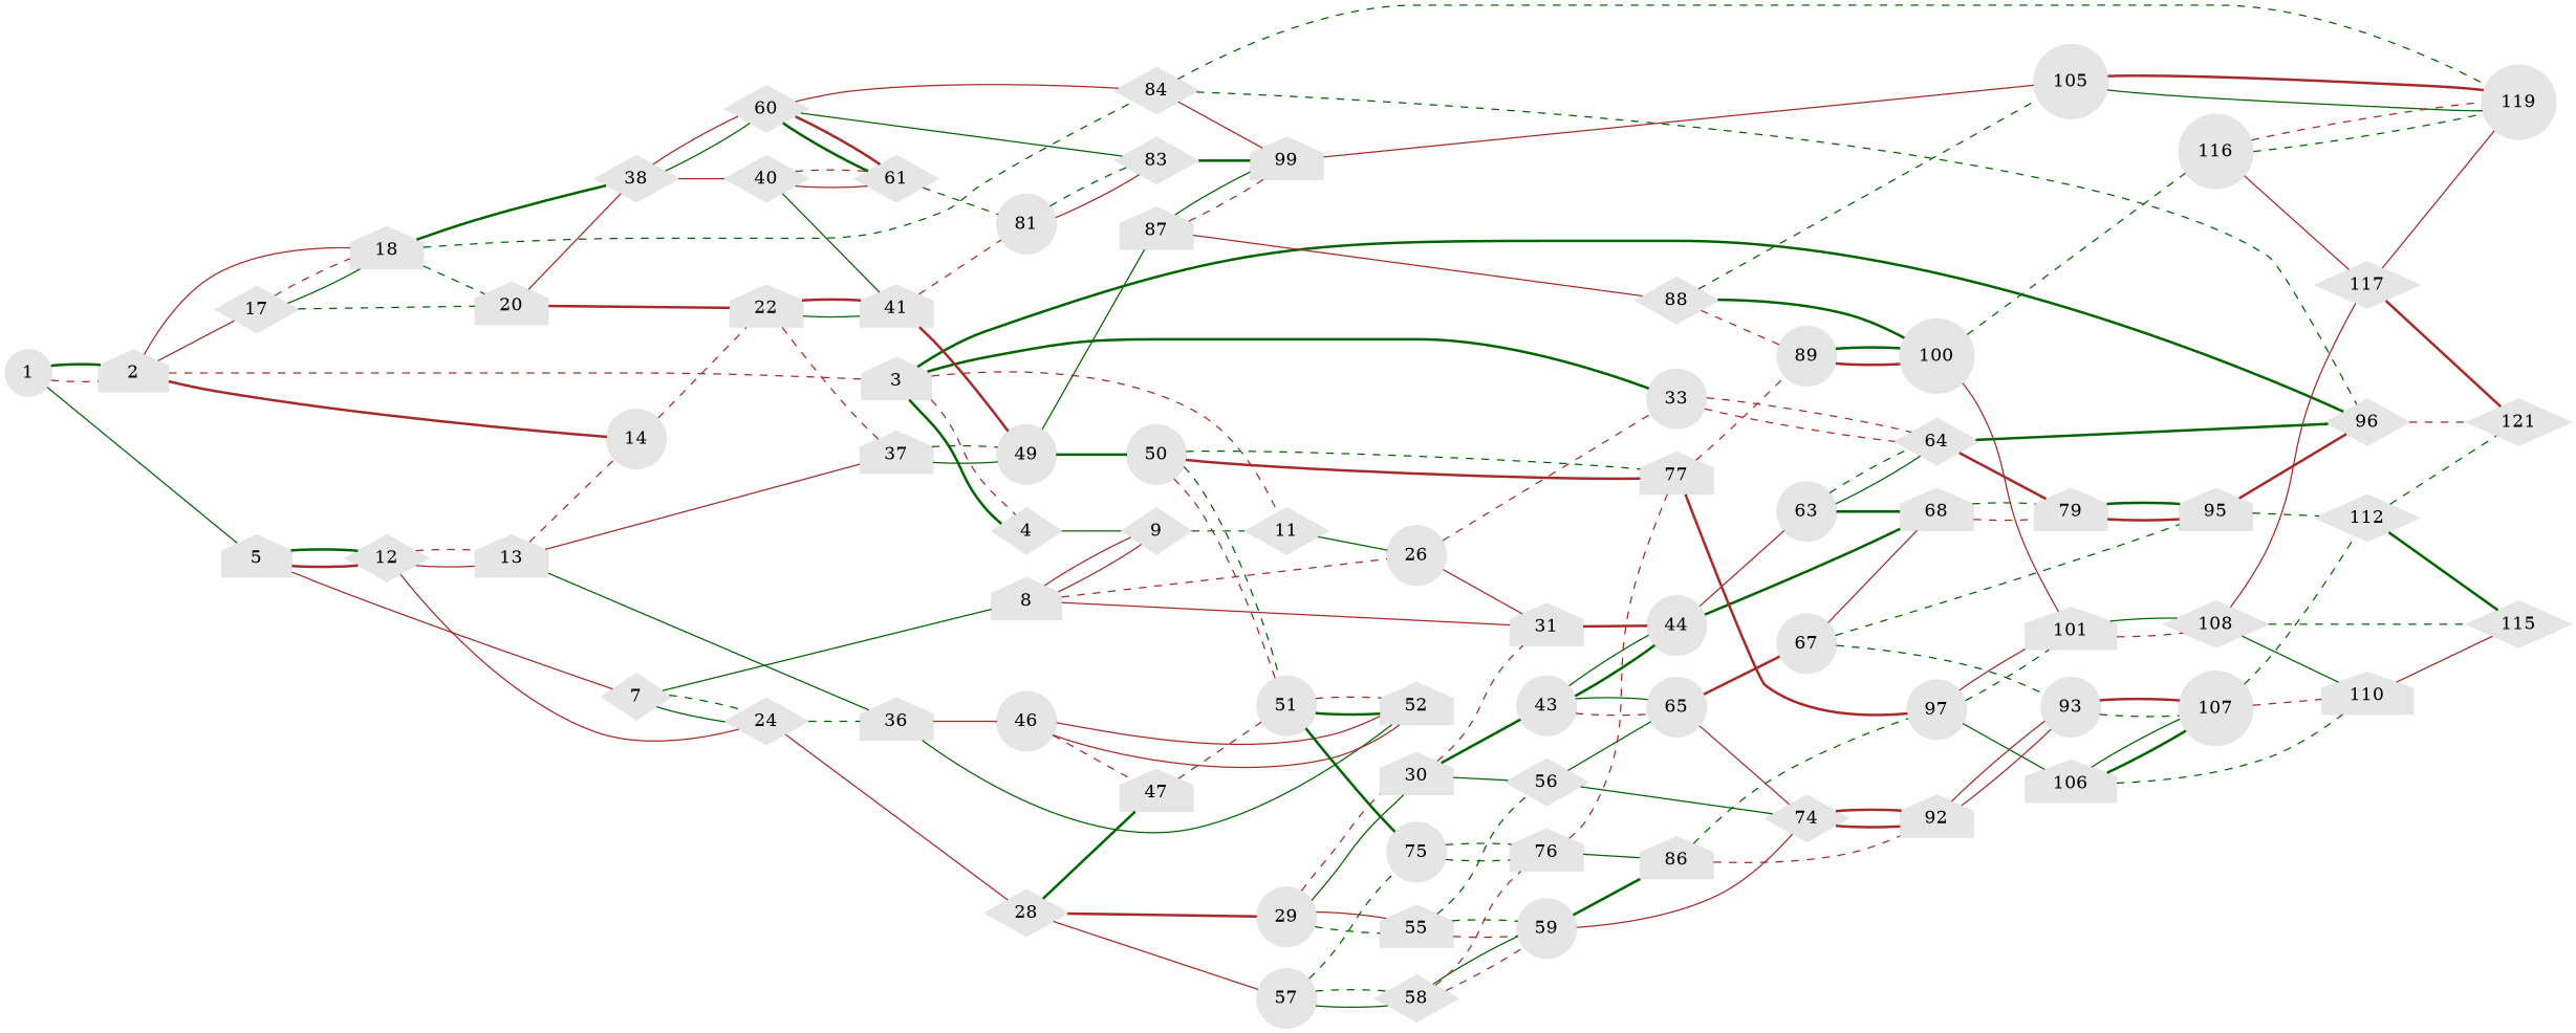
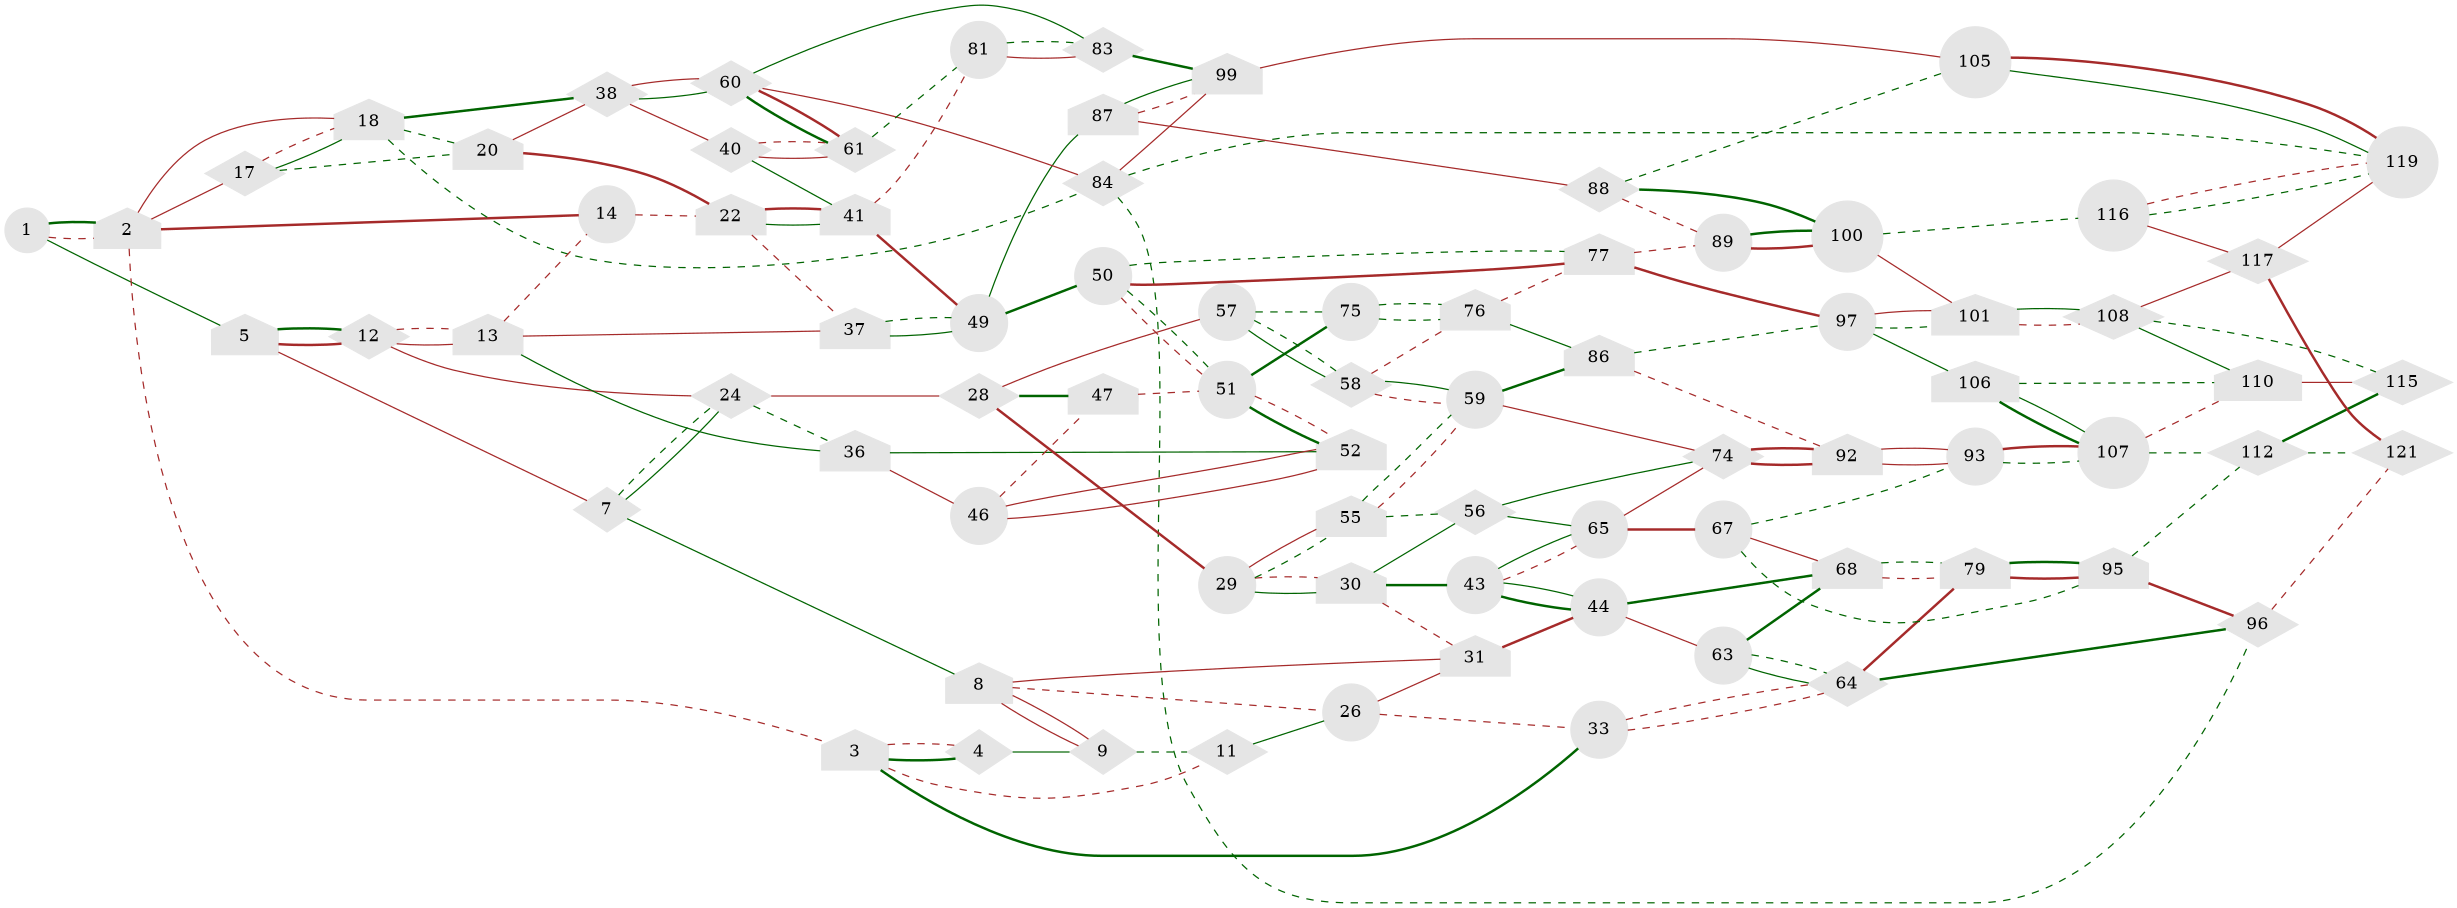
  graph {
    rankdir=LR
    node [color=gray90 shape=house style=filled]
    edge [color=brown style=dashed]
    1 [shape=circle]
    2 [super="+15"]
    5 [super="+6"]
    3 [super="+10"]
    14 [shape=circle]
    17 [shape=diamond]
    18 [super="+19"]
    7 [shape=diamond]
    12 [shape=diamond super="+16"]
    4 [shape=diamond]
    11 [shape=diamond]
    33 [shape=circle]
    96 [shape=diamond super="+120"]
    22 [super="+23"]
    20 [super="+21"]
    38 [shape=diamond super="+39"]
    84 [shape=diamond super="+85"]
    9 [shape=diamond]
    26 [shape=circle super="+32"]
    64 [shape=diamond super="+80"]
    121 [shape=diamond]
    8 [super="+25"]
    24 [shape=diamond super="+27"]
    13 [super="+35"]
    31 [super="+34"]
    36 [super="+45"]
    28 [shape=diamond super="+48"]
    44 [shape=circle super="+62"]
    37
    46 [shape=circle]
    52
    49 [shape=circle super="+54"]
    41 [super="+53"]
    40 [shape=diamond]
    60 [shape=diamond super="+82"]
    99 [super="+104"]
    119 [shape=circle super="+123"]
    81 [shape=circle]
    29 [shape=circle]
    47
    57 [shape=circle]
    30 [super="+42"]
    55
    51 [shape=circle super="+71"]
    75 [shape=circle]
    58 [shape=diamond]
    43 [shape=circle]
    56 [shape=diamond super="+70"]
    59 [shape=circle super="+72"]
    65 [shape=circle super="+66"]
    n51 [label=74 shape=diamond super="+74"]
    63 [shape=circle]
    68 [super="+69"]
    79
    50 [shape=circle]
    87
    61 [shape=diamond]
    83 [shape=diamond]
    67 [shape=circle super="+94"]
    77 [super="+90"]
    88 [shape=diamond super="+102"]
    89 [shape=circle]
    97 [shape=circle super="+98"]
    76 [super="+78"]
    86 [super="+91"]
    92
    95 [super="+113"]
    93 [shape=circle]
    107 [shape=circle super="+111"]
    112 [shape=diamond super="+118"]
    100 [shape=circle super="+103"]
    101
    106
    105 [shape=circle]
    116 [shape=circle]
    110 [super="+114"]
    115 [shape=diamond]
    108 [shape=diamond super="+109"]
    117 [shape=diamond super="+122"]
    1 -- 2
    1 -- 2 [color=darkgreen style=bold]
    1 -- 5 [color=darkgreen style=solid]
    2 -- 3
    2 -- 14 [style=bold]
    2 -- 17 [style=solid]
    2 -- 18 [style=solid]
    5 -- 7 [style=solid]
    5 -- 12 [style=bold weight=2]
    5 -- 12 [color=darkgreen style=bold]
    3 -- 4 [color=darkgreen style=bold]
    3 -- 4
    3 -- 11
    3 -- 33 [color=darkgreen style=bold]
-   3 -- 96 [color=darkgreen style=bold]
    14 -- 22
    17 -- 18 [color=darkgreen style=solid]
    17 -- 18
    17 -- 20 [color=darkgreen]
    18 -- 20 [color=darkgreen]
    18 -- 38 [color=darkgreen style=bold]
    18 -- 84 [color=darkgreen]
    7 -- 8 [color=darkgreen style=solid]
    7 -- 24 [color=darkgreen style=solid]
    7 -- 24 [color=darkgreen]
    12 -- 24 [style=solid]
    12 -- 13 [style=solid]
    12 -- 13
    4 -- 9 [color=darkgreen style=solid]
    11 -- 26 [color=darkgreen style=solid]
    33 -- 64
    33 -- 64
    96 -- 121
    22 -- 37
    22 -- 41 [color=darkgreen style=solid]
    22 -- 41 [style=bold]
    20 -- 22 [style=bold]
    20 -- 38 [style=solid]
    38 -- 40 [style=solid]
    38 -- 60 [color=darkgreen style=solid]
    38 -- 60 [style=solid]
    84 -- 96 [color=darkgreen]
    84 -- 99 [style=solid]
    84 -- 119 [color=darkgreen]
    9 -- 11 [color=darkgreen]
    26 -- 33
    26 -- 31 [style=solid]
    64 -- 96 [color=darkgreen style=bold]
    64 -- 79 [style=bold]
    8 -- 9 [style=solid]
    8 -- 9 [style=solid]
    8 -- 26
    8 -- 31 [style=solid]
    24 -- 36 [color=darkgreen]
    24 -- 28 [style=solid]
    13 -- 14
    13 -- 36 [color=darkgreen style=solid]
    13 -- 37 [style=solid]
    31 -- 44 [style=bold]
    36 -- 46 [style=solid]
    36 -- 52 [color=darkgreen style=solid]
    28 -- 29 [style=bold]
    28 -- 47 [color=darkgreen style=bold]
    28 -- 57 [style=solid]
    44 -- 63 [style=solid]
    44 -- 68 [color=darkgreen style=bold]
    37 -- 49 [color=darkgreen style=solid]
    37 -- 49 [color=darkgreen]
    46 -- 52 [style=solid]
    46 -- 52 [style=solid]
    46 -- 47
    49 -- 50 [color=darkgreen style=bold]
    49 -- 87 [color=darkgreen style=solid]
    41 -- 49 [style=bold]
    41 -- 81
    40 -- 41 [color=darkgreen style=solid]
    40 -- 61 [style=solid]
    40 -- 61
    60 -- 84 [style=solid]
    60 -- 61 [color=darkgreen style=bold]
    60 -- 61 [style=bold]
    60 -- 83 [color=darkgreen style=solid]
    99 -- 105 [style=solid]
    81 -- 83 [style=solid]
    81 -- 83 [color=darkgreen]
    29 -- 30 [color=darkgreen style=solid]
    29 -- 30
    29 -- 55 [color=darkgreen]
    29 -- 55 [style=solid]
    47 -- 51
    57 -- 75 [color=darkgreen]
    57 -- 58 [color=darkgreen style=solid]
    57 -- 58 [color=darkgreen]
    30 -- 31
    30 -- 43 [color=darkgreen style=bold]
    30 -- 56 [color=darkgreen style=solid]
    55 -- 56 [color=darkgreen]
    55 -- 59
    55 -- 59 [color=darkgreen]
    51 -- 52 [color=darkgreen style=bold]
    51 -- 52
    51 -- 75 [color=darkgreen style=bold]
    75 -- 76 [color=darkgreen]
    75 -- 76 [color=darkgreen]
    58 -- 59
    58 -- 59 [color=darkgreen style=solid]
    58 -- 76
    43 -- 44 [color=darkgreen style=bold]
    43 -- 44 [color=darkgreen style=solid]
    43 -- 65
    43 -- 65 [color=darkgreen style=solid]
    56 -- 65 [color=darkgreen style=solid]
    56 -- n51 [color=darkgreen style=solid]
    59 -- n51 [style=solid]
    59 -- 86 [color=darkgreen style=bold]
    65 -- n51 [style=solid]
    65 -- 67 [style=bold]
    n51 -- 92 [style=bold]
    n51 -- 92 [style=bold]
    63 -- 64 [color=darkgreen style=solid]
    63 -- 64 [color=darkgreen]
    63 -- 68 [color=darkgreen style=bold]
    68 -- 79
    68 -- 79 [color=darkgreen]
    79 -- 95 [style=bold]
    79 -- 95 [color=darkgreen style=bold]
    50 -- 51
    50 -- 51 [color=darkgreen]
    50 -- 77 [style=bold]
    50 -- 77 [color=darkgreen]
    87 -- 99
    87 -- 99 [color=darkgreen style=solid]
    87 -- 88 [style=solid]
    61 -- 81 [color=darkgreen]
    83 -- 99 [color=darkgreen style=bold]
    67 -- 68 [style=solid]
    67 -- 95 [color=darkgreen]
    67 -- 93 [color=darkgreen]
    77 -- 89
    77 -- 97 [style=bold]
    88 -- 89
    88 -- 100 [color=darkgreen style=bold]
    88 -- 105 [color=darkgreen]
    89 -- 100 [style=bold]
    89 -- 100 [color=darkgreen style=bold]
    97 -- 101 [color=darkgreen]
    97 -- 101 [style=solid]
    97 -- 106 [color=darkgreen style=solid]
    76 -- 77
    76 -- 86 [color=darkgreen style=solid]
    86 -- 97 [color=darkgreen]
    86 -- 92
    92 -- 93 [style=solid]
    92 -- 93 [style=solid]
    95 -- 96 [style=bold]
    95 -- 112 [color=darkgreen]
    93 -- 107 [color=darkgreen]
    93 -- 107 [style=bold]
    107 -- 112 [color=darkgreen]
    107 -- 110
    112 -- 121 [color=darkgreen]
    112 -- 115 [color=darkgreen style=bold]
    100 -- 101 [style=solid]
    100 -- 116 [color=darkgreen]
    101 -- 108
    101 -- 108 [color=darkgreen style=solid]
    106 -- 107 [color=darkgreen style=bold]
    106 -- 107 [color=darkgreen style=solid]
    106 -- 110 [color=darkgreen]
    105 -- 119 [color=darkgreen style=solid]
    105 -- 119 [style=bold]
    116 -- 119 [color=darkgreen]
    116 -- 119
    116 -- 117 [style=solid]
    110 -- 115 [style=solid]
    108 -- 110 [color=darkgreen style=solid]
    108 -- 115 [color=darkgreen]
    108 -- 117 [style=solid]
    117 -- 121 [style=bold]
    117 -- 119 [style=solid]
  }
